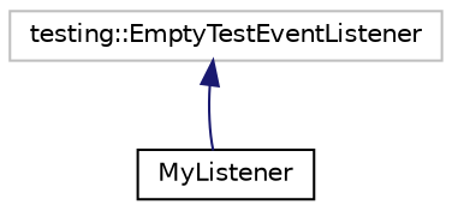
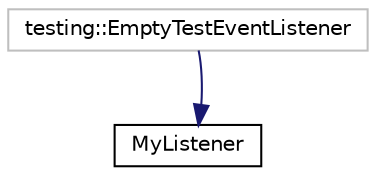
  digraph {
    rankdir=TB
    node [fillcolor=white fontname=Helvetica fontsize=10 shape=record style=filled]
    n1 [color=grey75 height=0.2 label="testing::EmptyTestEventListener" width=0.4]
    n2 [color=black height=0.2 label=MyListener width=0.4]
-   n1 -> n2 [color=midnightblue dir=back fontname=Helvetica fontsize=10 labelfontname=Helvetica labelfontsize=10 style=solid]
+   n2 -> n1 [color=midnightblue dir=back fontname=Helvetica fontsize=10 labelfontname=Helvetica labelfontsize=10 style=solid]
  }
